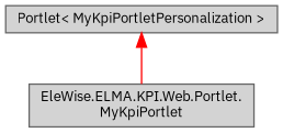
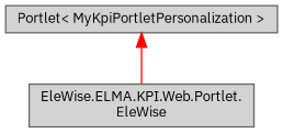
  digraph {
    fontname="IBM Plex Sans"
    node [color=gray40 fillcolor=lightgrey fontname="IBM Plex Sans" fontsize=10 shape=box style=filled]
-   n1 [fontcolor=black height=0.2 label="EleWise.ELMA.KPI.Web.Portlet.\lMyKpiPortlet" width=0.4]
+   n1 [fontcolor=black height=0.2 label="EleWise.ELMA.KPI.Web.Portlet.\lEleWise" width=0.4]
    n2 [height=0.2 label="Portlet\< MyKpiPortletPersonalization \>" width=0.4]
    n2 -> n1 [color=red dir=back fontname="IBM Plex Sans" fontsize=10 labelfontname=Helvetica labelfontsize=10 style=solid]
  }
